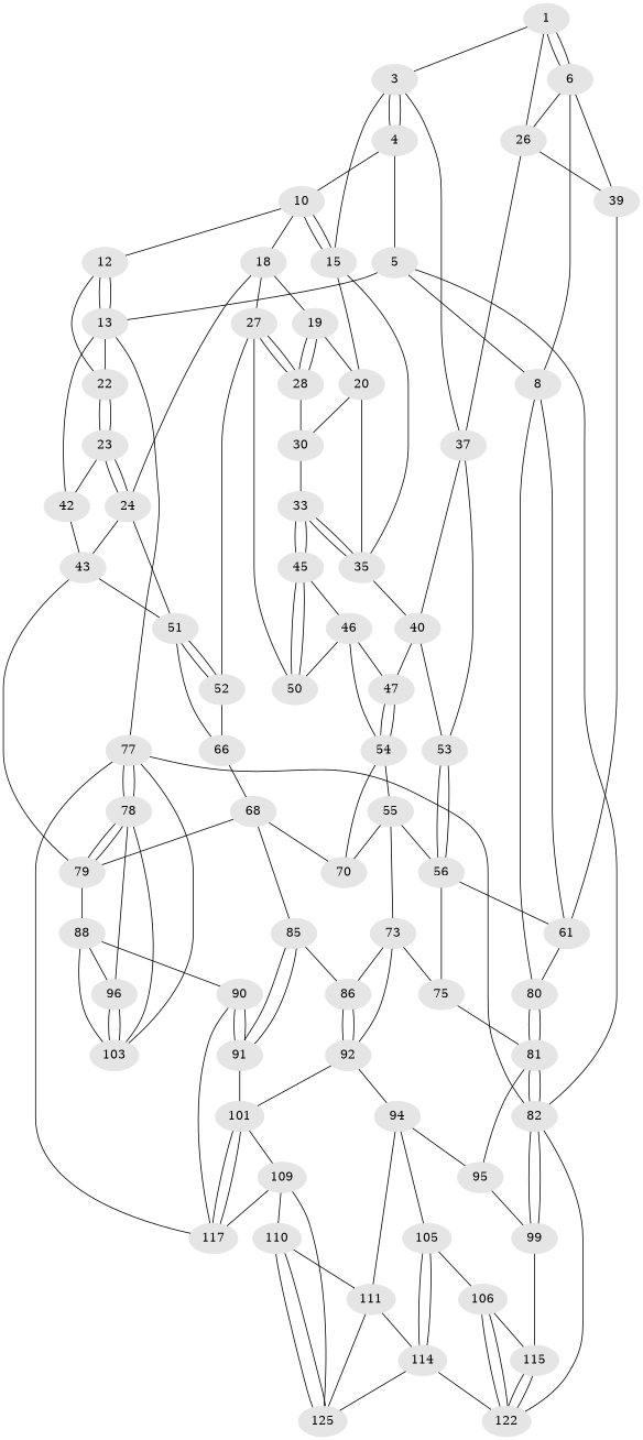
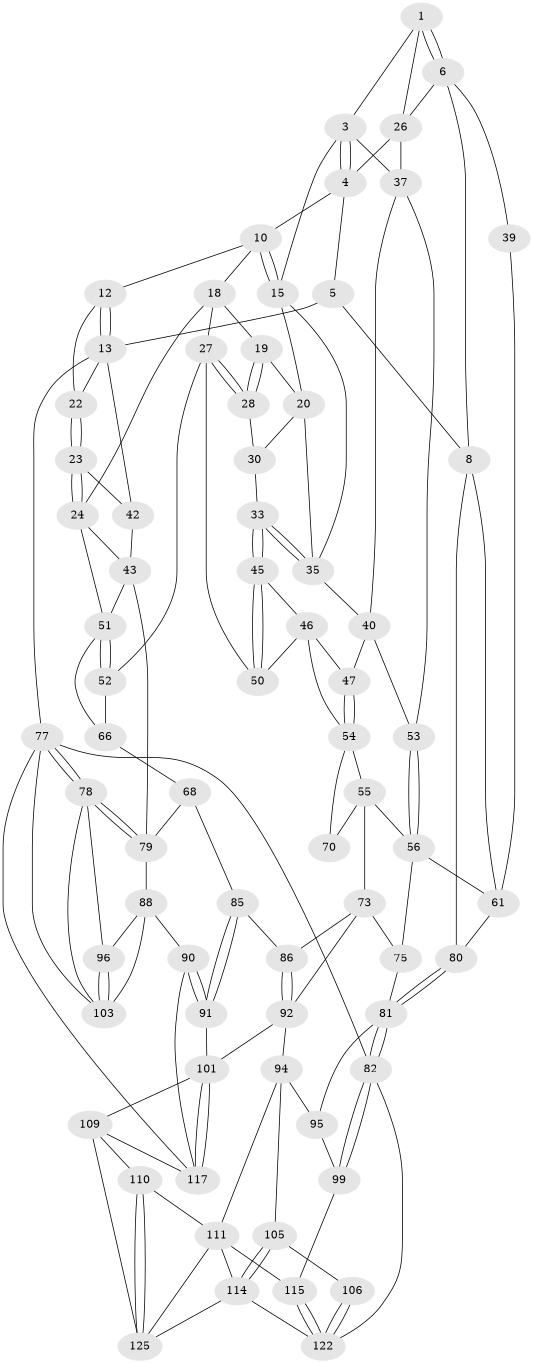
  graph {
    node [color=gray90 style=filled]
    1 [super="+2"]
    3 [super="+17"]
    6 [super="+7"]
    26 [super="+38"]
    4
    15 [super="+16"]
    37 [super="+41"]
    8 [super="+63"]
    39
    5 [super="+9"]
    10 [super="+11"]
    20 [super="+21"]
    35 [super="+36"]
    40 [super="+48"]
    53
    13 [super="+14"]
    82 [super="+83"]
    12
    18 [super="+25"]
    61 [super="+62"]
    80
    22 [super="+31"]
    42
    77 [super="+121"]
    99 [super="+112"]
    122 [super="+124"]
    81 [super="+84"]
    19
    24 [super="+44"]
    27 [super="+49"]
    23 [super="+32"]
    43 [super="+76"]
    78 [super="+97"]
    103 [super="+116"]
    117 [super="+120"]
    30 [super="+33"]
    28 [super="+29"]
    51 [super="+71"]
    50 [super="+59"]
    52 [super="+64"]
    n41 [label=33]
    79 [super="+87"]
    66 [super="+67"]
    45
    46 [super="+57"]
    47
    56 [super="+60"]
    54 [super="+58"]
    88 [super="+89"]
    55 [super="+72"]
    70
    68 [super="+69"]
    75
    73 [super="+74"]
    86
    92 [super="+93"]
    85
    91 [super="+100"]
    101 [super="+102"]
    94 [super="+104"]
    95 [super="+98"]
    96
    90 [super="+119"]
    115
    109 [super="+118"]
    105
    111 [super="+113"]
    106 [super="+107"]
    114 [super="+123"]
    125 [super="+126"]
    110
    1 -- 3
    1 -- 6
    1 -- 6
    1 -- 26
    3 -- 4
    3 -- 4
    3 -- 15
    3 -- 37
    6 -- 26
    6 -- 8
    6 -- 39
    26 -- 37
-   26 -- 39
+   26 -- 4
    4 -- 5
    4 -- 10
    15 -- 20
    15 -- 35
    37 -- 40
    37 -- 53
    8 -- 61
    8 -- 80
    39 -- 61
    5 -- 8
    5 -- 13
-   5 -- 82
    10 -- 15
    10 -- 15
    10 -- 12
    10 -- 18
    20 -- 35
    20 -- 30
    35 -- 40
    40 -- 53
    40 -- 47
    53 -- 56
    53 -- 56
    13 -- 22
    13 -- 42
    13 -- 77
    82 -- 99
    82 -- 99
    82 -- 122
    12 -- 13
    12 -- 13
    12 -- 22
    18 -- 19
    18 -- 24
    18 -- 27
    61 -- 80
    80 -- 81
    80 -- 81
    22 -- 23 [weight=2]
    22 -- 23
    42 -- 43
    77 -- 82
    77 -- 78
    77 -- 78
    77 -- 103
    77 -- 117
    99 -- 115
    81 -- 82
    81 -- 82
    81 -- 95
    19 -- 20
    19 -- 28
    19 -- 28
    24 -- 43
    24 -- 51
    27 -- 28
    27 -- 28
    27 -- 50
    27 -- 52
    23 -- 42
    23 -- 24
    23 -- 24
    43 -- 51
    43 -- 79
    78 -- 103
    78 -- 79
    78 -- 79
    78 -- 96
    30 -- n41
    28 -- 30 [weight=2]
    51 -- 52
    51 -- 52
    51 -- 66
    52 -- 66
    n41 -- 35
    n41 -- 35
    n41 -- 45
    n41 -- 45
    79 -- 88
    66 -- 68
    45 -- 50
    45 -- 50
    45 -- 46
    46 -- 50
    46 -- 47
    46 -- 54
    47 -- 54
    47 -- 54
    56 -- 61
    56 -- 75
    54 -- 55
    54 -- 70
    88 -- 103
    88 -- 96
    88 -- 90
    55 -- 56
    55 -- 70
    55 -- 73
    68 -- 79
-   68 -- 70
    68 -- 85
    75 -- 81
    73 -- 75
    73 -- 86
    73 -- 92
    86 -- 92
    86 -- 92
    92 -- 101
    92 -- 94
    85 -- 86
    85 -- 91
    85 -- 91
    91 -- 101
    101 -- 117
    101 -- 117
    101 -- 109
    94 -- 95
    94 -- 105
    94 -- 111
    95 -- 99
    96 -- 103
    96 -- 103
    90 -- 117
    90 -- 91 [weight=2]
    90 -- 91
    115 -- 122
    115 -- 122
    109 -- 117
    109 -- 125
    109 -- 110
    105 -- 106
    105 -- 114
    105 -- 114
    111 -- 114
    111 -- 125
    106 -- 122
    106 -- 122
-   106 -- 115
+   111 -- 115
    114 -- 122
    114 -- 125
    110 -- 111
    110 -- 125
    110 -- 125
  }
